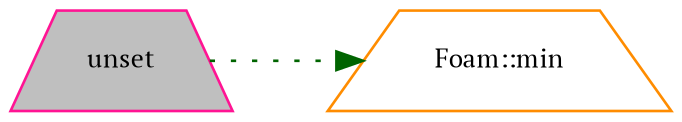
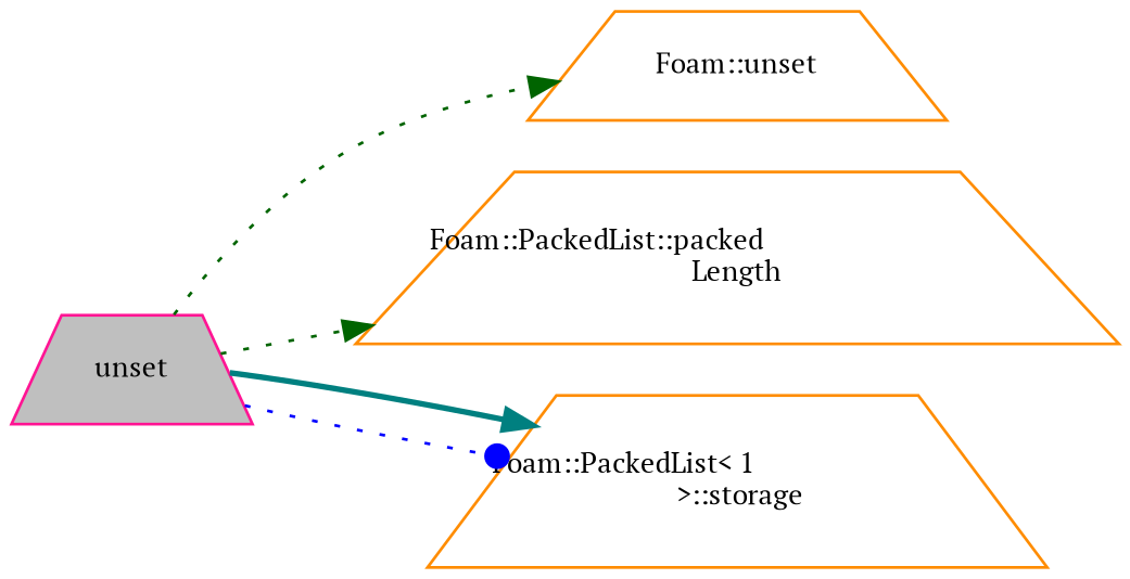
  digraph {
    fontname="PT Serif"
    rankdir=LR
    node [color=darkorange fontname="PT Serif" fontsize=10 shape=trapezium]
    edge [arrowhead=normal color=darkgreen fontname="PT Serif" fontsize=10 labelfontname=Helvetica labelfontsize=10 style=dotted]
    n1 [color=deeppink fillcolor=grey75 fontcolor=black height=0.2 label=unset style=filled width=0.4]
-   n2 [height=0.2 label="Foam::min" width=0.4]
+   n2 [height=0.2 label="Foam::unset" width=0.4]
+   n3 [height=0.2 label="Foam::PackedList::packed\lLength" width=0.4]
+   n4 [height=0.2 label="Foam::PackedList\< 1\l \>::storage" width=0.4]
    n1 -> n2
+   n1 -> n3
+   n1 -> n4 [arrowhead=dot color=blue]
+   n1 -> n4 [color=teal style=bold]
  }
